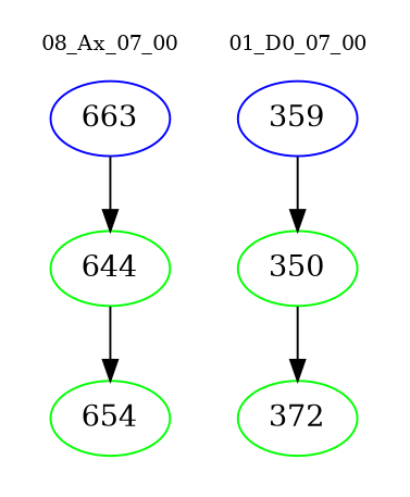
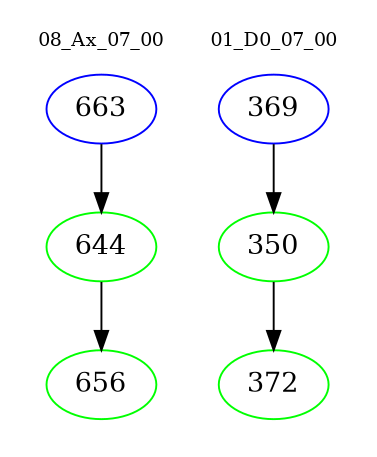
  digraph {
    node [color=green]
    edge [color=black]
    n1 [color=blue label=663]
    n2 [label=644]
-   n3 [label=654]
-   n4 [color=blue label=359]
+   n3 [label=656]
+   n4 [color=blue label=369]
    n5 [label=350]
    n6 [label=372]
    subgraph cluster_1 {
      color=white
      fontsize=10
      label="08_Ax_07_00"
      n1
      n2
      n3
    }
    subgraph cluster_2 {
      color=white
      fontsize=10
      label="01_D0_07_00"
      n4
      n5
      n6
    }
    n1 -> n2
    n2 -> n3
    n4 -> n5
    n5 -> n6
  }
